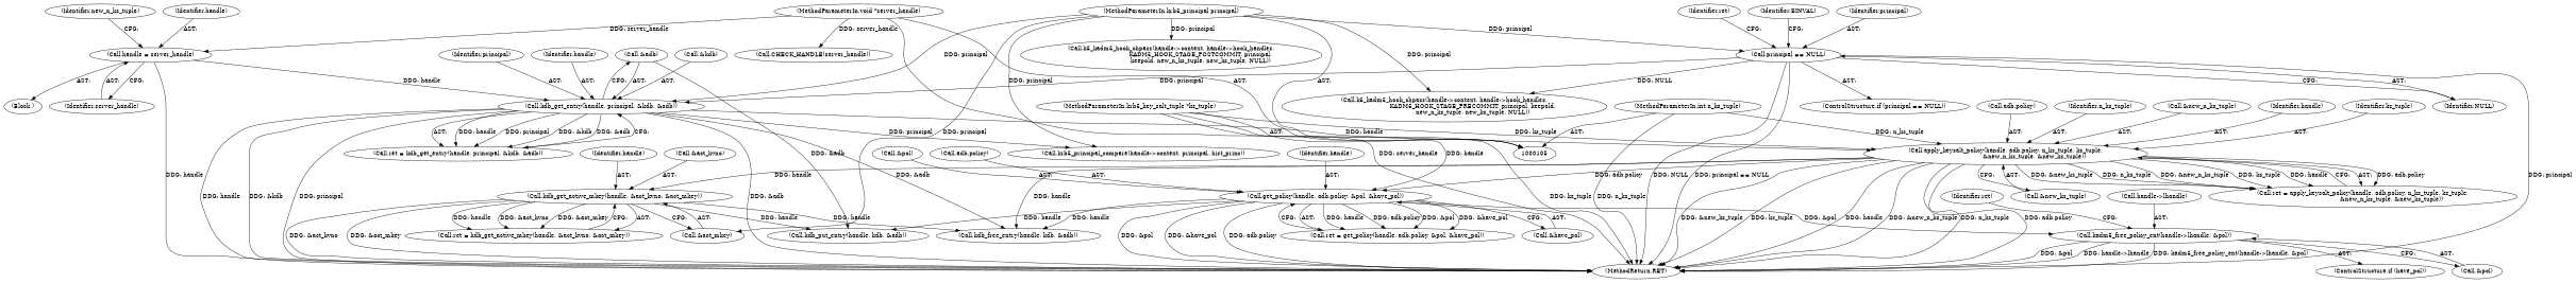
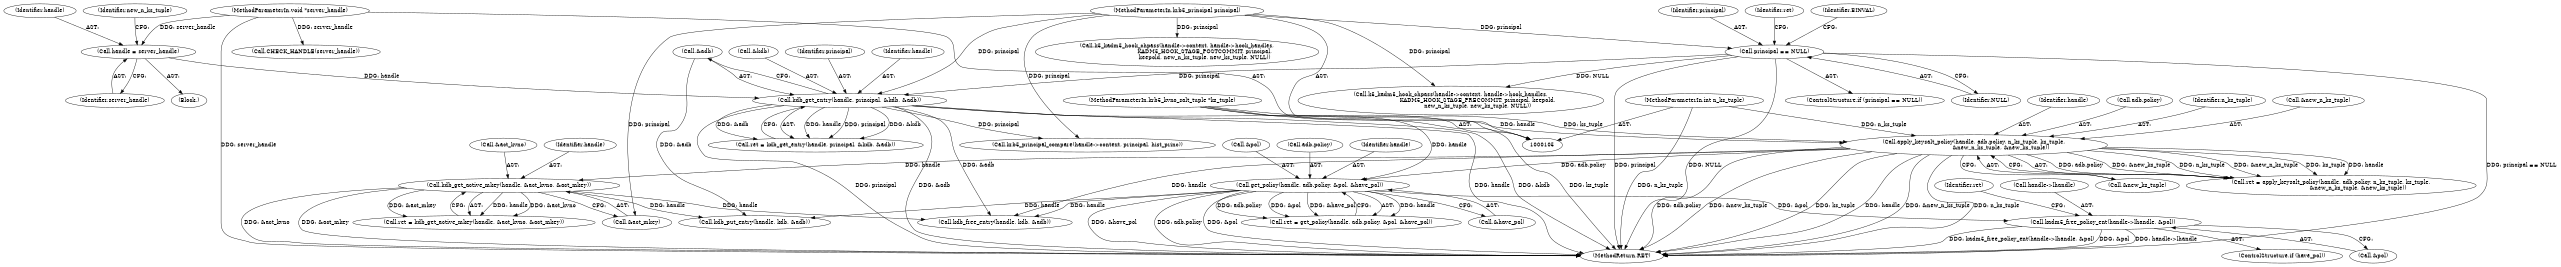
  digraph {
    n1 [label="(Call,kadm5_free_policy_ent(handle->lhandle, &pol))"]
    n2 [label="(Call,&pol)"]
    n3 [label="(ControlStructure,if (have_pol))"]
    n4 [label="(MethodReturn,RET)"]
    n5 [label="(Call,get_policy(handle, adb.policy, &pol, &have_pol))"]
    n6 [label="(Call,kdb_free_entry(handle, kdb, &adb))"]
    n7 [label="(Call,kdb_put_entry(handle, kdb, &adb))"]
    n8 [label="(Call,ret = get_policy(handle, adb.policy, &pol, &have_pol))"]
    n9 [label="(Call,&have_pol)"]
    n10 [label="(Call,kdb_get_active_mkey(handle, &act_kvno, &act_mkey))"]
    n11 [label="(Call,ret = kdb_get_active_mkey(handle, &act_kvno, &act_mkey))"]
    n12 [label="(Call,&act_mkey)"]
    n13 [label="(Call,apply_keysalt_policy(handle, adb.policy, n_ks_tuple, ks_tuple,\n                               &new_n_ks_tuple, &new_ks_tuple))"]
    n14 [label="(Call,&new_ks_tuple)"]
    n15 [label="(Call,ret = apply_keysalt_policy(handle, adb.policy, n_ks_tuple, ks_tuple,\n                               &new_n_ks_tuple, &new_ks_tuple))"]
    n16 [label="(Call,kdb_get_entry(handle, principal, &kdb, &adb))"]
    n17 [label="(Call,krb5_principal_compare(handle->context, principal, hist_princ))"]
    n18 [label="(Call,ret = kdb_get_entry(handle, principal, &kdb, &adb))"]
    n19 [label="(Call,&adb)"]
    n20 [label="(Call,handle = server_handle)"]
    n21 [label="(Block,)"]
    n22 [label="(Identifier,server_handle)"]
    n23 [label="(MethodParameterIn,void *server_handle)"]
    n24 [label="(Call,CHECK_HANDLE(server_handle))"]
    1000105
    n26 [label="(Call,principal == NULL)"]
    n27 [label="(ControlStructure,if (principal == NULL))"]
    n28 [label="(Call,k5_kadm5_hook_chpass(handle->context, handle->hook_handles,\n                               KADM5_HOOK_STAGE_PRECOMMIT, principal, keepold,\n                               new_n_ks_tuple, new_ks_tuple, NULL))"]
    n29 [label="(Identifier,NULL)"]
    n30 [label="(MethodParameterIn,krb5_principal principal)"]
    n31 [label="(Call,k5_kadm5_hook_chpass(handle->context, handle->hook_handles,\n                                KADM5_HOOK_STAGE_POSTCOMMIT, principal,\n                                keepold, new_n_ks_tuple, new_ks_tuple, NULL))"]
    n32 [label="(MethodParameterIn,int n_ks_tuple)"]
-   n33 [label="(MethodParameterIn,krb5_key_salt_tuple *ks_tuple)"]
+   n33 [label="(MethodParameterIn,krb5_kvno_salt_tuple *ks_tuple)"]
    n34 [label="(Identifier,ret)"]
    n35 [label="(Call,adb.policy)"]
    n36 [label="(Call,&pol)"]
    n37 [label="(Identifier,n_ks_tuple)"]
    n38 [label="(Identifier,handle)"]
    n39 [label="(Call,adb.policy)"]
    n40 [label="(Call,&new_n_ks_tuple)"]
    n41 [label="(Identifier,handle)"]
    n42 [label="(Identifier,EINVAL)"]
    n43 [label="(Identifier,handle)"]
    n44 [label="(Call,&kdb)"]
    n45 [label="(Identifier,ret)"]
    n46 [label="(Identifier,handle)"]
    n47 [label="(Call,handle->lhandle)"]
    n48 [label="(Identifier,principal)"]
    n49 [label="(Identifier,principal)"]
-   n50 [label="(Identifier,ks_tuple)"]
    n51 [label="(Call,&act_kvno)"]
    n52 [label="(Identifier,new_n_ks_tuple)"]
    n53 [label="(Identifier,handle)"]
    n1 -> n2 [label="CFG: "]
    n1 -> n3 [label="AST: "]
    n1 -> n4 [label="DDG: handle->lhandle"]
    n1 -> n4 [label="DDG: kadm5_free_policy_ent(handle->lhandle, &pol)"]
    n1 -> n4 [label="DDG: &pol"]
    n2 -> n1 [label="AST: "]
    n5 -> n1 [label="DDG: &pol"]
    n5 -> n4 [label="DDG: &pol"]
    n5 -> n4 [label="DDG: &have_pol"]
    n5 -> n4 [label="DDG: adb.policy"]
    n5 -> n6 [label="DDG: handle"]
    n5 -> n7 [label="DDG: handle"]
    n5 -> n8 [label="AST: "]
    n5 -> n8 [label="DDG: handle"]
    n5 -> n8 [label="DDG: adb.policy"]
    n5 -> n8 [label="DDG: &pol"]
    n5 -> n8 [label="DDG: &have_pol"]
    n5 -> n9 [label="CFG: "]
    n8 -> n5 [label="CFG: "]
    n9 -> n5 [label="AST: "]
    n10 -> n4 [label="DDG: &act_kvno"]
    n10 -> n4 [label="DDG: &act_mkey"]
    n10 -> n6 [label="DDG: handle"]
    n10 -> n7 [label="DDG: handle"]
    n10 -> n11 [label="AST: "]
    n10 -> n11 [label="DDG: handle"]
    n10 -> n11 [label="DDG: &act_kvno"]
    n10 -> n11 [label="DDG: &act_mkey"]
    n10 -> n12 [label="CFG: "]
    n11 -> n10 [label="CFG: "]
    n12 -> n10 [label="AST: "]
    n13 -> n4 [label="DDG: adb.policy"]
    n13 -> n4 [label="DDG: &new_ks_tuple"]
    n13 -> n4 [label="DDG: ks_tuple"]
    n13 -> n4 [label="DDG: handle"]
    n13 -> n4 [label="DDG: &new_n_ks_tuple"]
    n13 -> n4 [label="DDG: n_ks_tuple"]
    n13 -> n5 [label="DDG: adb.policy"]
    n13 -> n6 [label="DDG: handle"]
    n13 -> n10 [label="DDG: handle"]
    n13 -> n14 [label="CFG: "]
    n13 -> n15 [label="AST: "]
    n13 -> n15 [label="DDG: adb.policy"]
    n13 -> n15 [label="DDG: &new_ks_tuple"]
    n13 -> n15 [label="DDG: n_ks_tuple"]
    n13 -> n15 [label="DDG: &new_n_ks_tuple"]
    n13 -> n15 [label="DDG: ks_tuple"]
    n13 -> n15 [label="DDG: handle"]
    n14 -> n13 [label="AST: "]
    n15 -> n13 [label="CFG: "]
    n16 -> n4 [label="DDG: &adb"]
    n16 -> n4 [label="DDG: handle"]
    n16 -> n4 [label="DDG: &kdb"]
    n16 -> n4 [label="DDG: principal"]
    n16 -> n6 [label="DDG: &adb"]
    n16 -> n13 [label="DDG: handle"]
    n16 -> n17 [label="DDG: principal"]
    n16 -> n18 [label="AST: "]
    n16 -> n18 [label="DDG: handle"]
    n16 -> n18 [label="DDG: principal"]
    n16 -> n18 [label="DDG: &kdb"]
    n16 -> n18 [label="DDG: &adb"]
    n16 -> n19 [label="CFG: "]
    n18 -> n16 [label="CFG: "]
    n19 -> n7 [label="DDG: &adb"]
    n19 -> n16 [label="AST: "]
-   n20 -> n4 [label="DDG: handle"]
    n20 -> n16 [label="DDG: handle"]
    n20 -> n21 [label="AST: "]
    n20 -> n22 [label="CFG: "]
    n22 -> n20 [label="AST: "]
    n23 -> n4 [label="DDG: server_handle"]
    n23 -> n20 [label="DDG: server_handle"]
    n23 -> n24 [label="DDG: server_handle"]
    n23 -> 1000105 [label="AST: "]
    n26 -> n4 [label="DDG: principal == NULL"]
    n26 -> n4 [label="DDG: principal"]
    n26 -> n4 [label="DDG: NULL"]
    n26 -> n16 [label="DDG: principal"]
    n26 -> n27 [label="AST: "]
    n26 -> n28 [label="DDG: NULL"]
    n26 -> n29 [label="CFG: "]
    n29 -> n26 [label="AST: "]
    n30 -> n12 [label="DDG: principal"]
    n30 -> n16 [label="DDG: principal"]
    n30 -> n17 [label="DDG: principal"]
    n30 -> 1000105 [label="AST: "]
    n30 -> n26 [label="DDG: principal"]
    n30 -> n28 [label="DDG: principal"]
    n30 -> n31 [label="DDG: principal"]
    n32 -> n4 [label="DDG: n_ks_tuple"]
    n32 -> n13 [label="DDG: n_ks_tuple"]
    n32 -> 1000105 [label="AST: "]
    n33 -> n4 [label="DDG: ks_tuple"]
    n33 -> n5 [label="DDG: handle"]
    n33 -> n13 [label="DDG: ks_tuple"]
    n33 -> 1000105 [label="AST: "]
    n34 -> n26 [label="CFG: "]
    n35 -> n13 [label="AST: "]
    n36 -> n5 [label="AST: "]
    n37 -> n13 [label="AST: "]
    n38 -> n20 [label="AST: "]
    n39 -> n5 [label="AST: "]
    n40 -> n13 [label="AST: "]
    n41 -> n5 [label="AST: "]
    n42 -> n26 [label="CFG: "]
    n43 -> n13 [label="AST: "]
    n44 -> n16 [label="AST: "]
    n45 -> n1 [label="CFG: "]
    n46 -> n10 [label="AST: "]
    n47 -> n1 [label="AST: "]
    n48 -> n26 [label="AST: "]
    n49 -> n16 [label="AST: "]
-   n50 -> n13 [label="AST: "]
    n51 -> n10 [label="AST: "]
    n52 -> n20 [label="CFG: "]
    n53 -> n16 [label="AST: "]
  }
